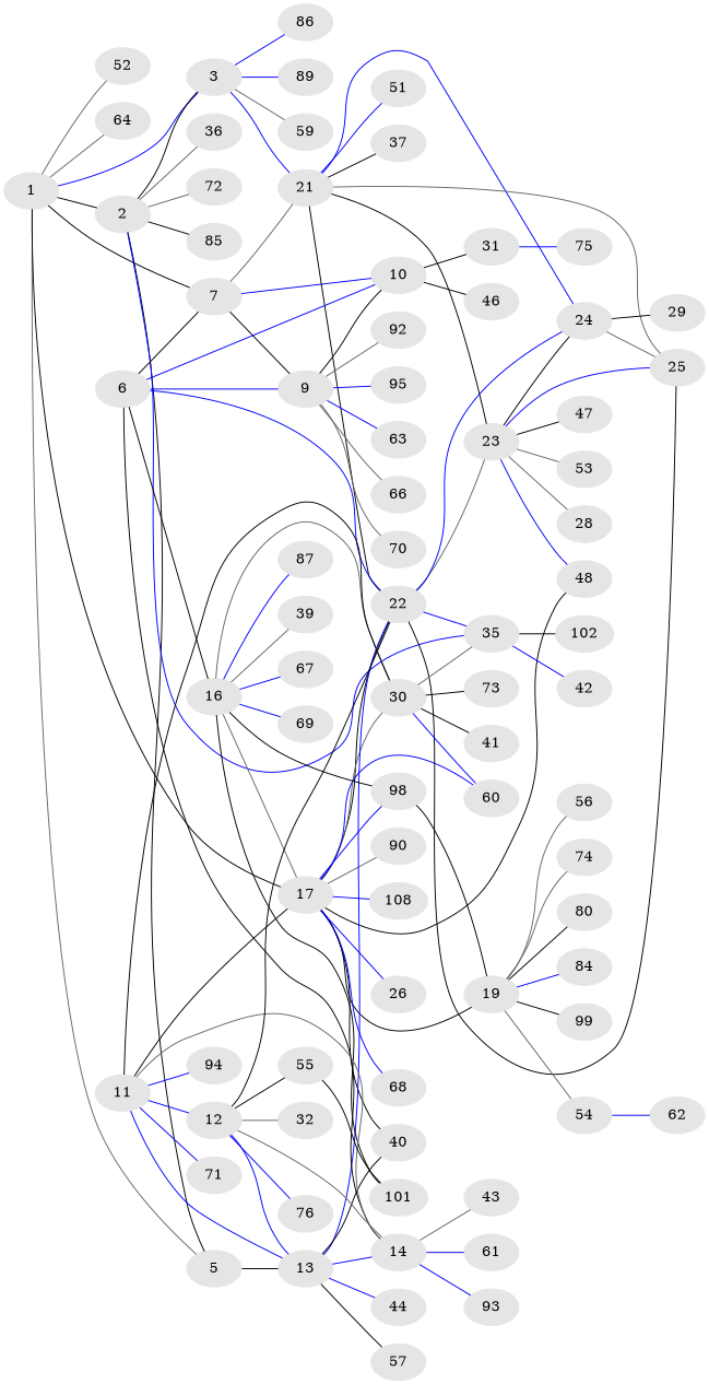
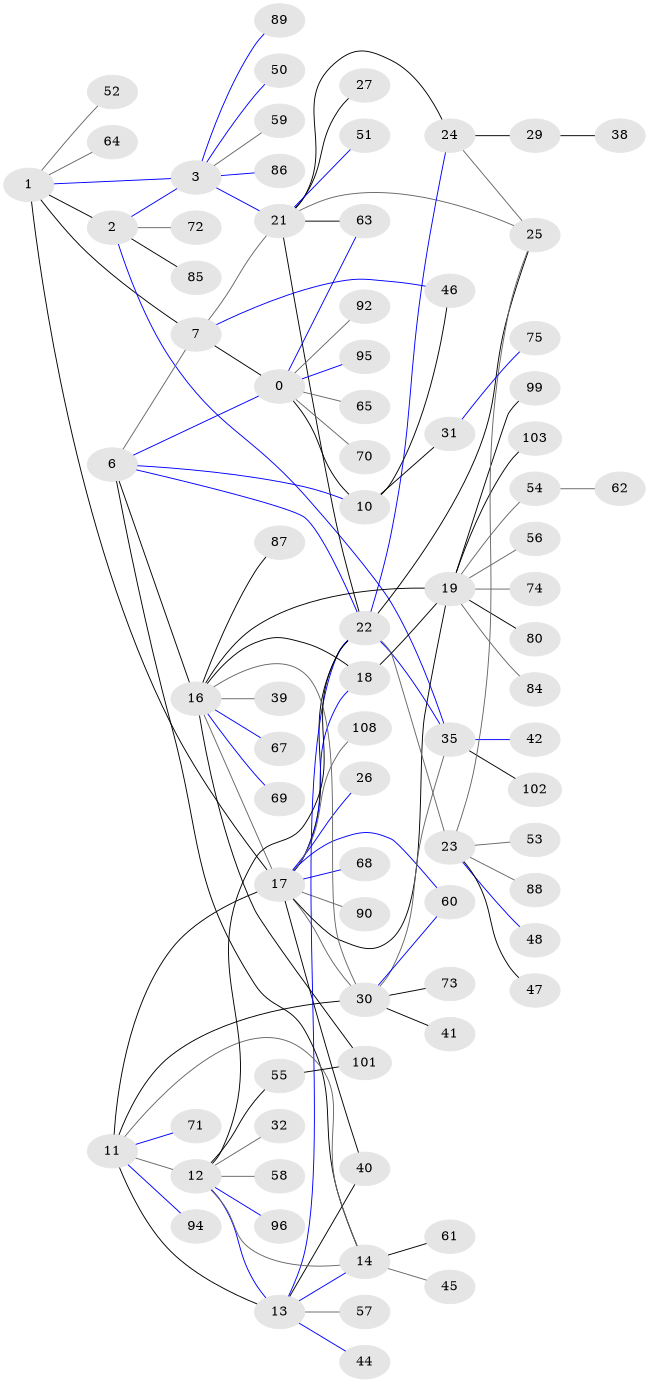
  graph {
    rankdir=LR
    node [color=gray90 style=filled]
    edge [color=black]
    1 [super="+91"]
    2 [super="+81"]
    3 [super="+4"]
-   5 [super="+37"]
    7 [super="+79"]
    17 [super="+20"]
    52
    64
    35 [super="+105"]
-   36
    72
    85
    21 [super="+87"]
+   50
    59
    86
    89
    13 [super="+15"]
-   9 [super="+106"]
+   9 [super="+106" label=0]
    10 [super="+28"]
    22 [super="+76"]
    30 [super="+34"]
    40
-   18 [label=98]
+   18
    19 [super="+39"]
    26
    48
    60
    68
    90
    108
    42
    102 [super="+104"]
    23 [super="+65"]
    24
    25 [super="+49"]
-   27 [label=37]
+   27
    51
    14 [super="+78"]
    44
    57
    6 [super="+8"]
    16 [super="+100"]
    63 [super="+82"]
-   66
+   66 [label=65]
    70 [super="+97"]
    92
    95
    31
    46
-   45 [label=43]
+   45
    61
-   93
    n54 [label=39]
    67
    69
    n57 [label=87]
    101
    75
    11 [super="+43"]
    12
    71
    94
    32
    55 [super="+107"]
-   96 [label=76]
+   58
+   96
    41
    73
    54
    56
    74
    80
    84
    99
+   103
    62
    47
    53 [super="+77"]
-   88 [label=28]
+   88
    29 [super="+98"]
+   38
    1 -- 2
    1 -- 3 [color=blue weight=2]
-   1 -- 5 [color=gray40]
    1 -- 7
    1 -- 17
    1 -- 52 [color=gray40]
    1 -- 64 [color=gray40]
-   2 -- 3 [weight=2]
-   2 -- 5
+   2 -- 3 [color=blue weight=2]
    2 -- 35 [color=blue]
-   2 -- 36 [color=gray40]
    2 -- 72 [color=gray40]
    2 -- 85
    3 -- 21 [color=blue]
+   3 -- 50 [color=blue]
    3 -- 59 [color=gray40]
    3 -- 86 [color=blue]
    3 -- 89 [color=blue]
-   5 -- 13
    7 -- 21 [color=gray40]
    7 -- 9
-   7 -- 10 [color=blue]
+   7 -- 46 [color=blue]
    17 -- 22
    17 -- 30 [color=gray40]
    17 -- 40
    17 -- 18 [color=blue weight=2]
    17 -- 19 [weight=2]
    17 -- 26 [color=blue]
-   17 -- 48
    17 -- 60 [color=blue]
    17 -- 68 [color=blue]
    17 -- 90 [color=gray40]
-   17 -- 108 [color=blue]
+   17 -- 108 [color=gray40]
    35 -- 42 [color=blue]
    35 -- 102
    21 -- 22
-   21 -- 23
-   21 -- 24 [color=blue]
+   21 -- 63
+   21 -- 24
    21 -- 25 [color=gray40]
    21 -- 27
    21 -- 51 [color=blue]
    13 -- 22 [color=blue]
    13 -- 40
    13 -- 14 [color=blue weight=2]
    13 -- 44 [color=blue]
-   13 -- 57
+   13 -- 57 [color=gray40]
    9 -- 10
    9 -- 63 [color=blue]
    9 -- 66 [color=gray40]
    9 -- 70 [color=gray40]
    9 -- 92 [color=gray40]
    9 -- 95 [color=blue]
    10 -- 31
    10 -- 46
    22 -- 35 [color=blue]
    22 -- 23 [color=gray40]
    22 -- 24 [color=blue]
    22 -- 25
    30 -- 35 [color=gray40]
    30 -- 60 [color=blue]
    30 -- 41
    30 -- 73
    18 -- 19
    19 -- 54 [color=gray40]
    19 -- 56 [color=gray40]
    19 -- 74 [color=gray40]
    19 -- 80
-   19 -- 84 [color=blue]
+   19 -- 84 [color=gray40]
    19 -- 99
+   19 -- 103
    23 -- 48 [color=blue]
-   23 -- 24
-   23 -- 25 [color=blue]
+   23 -- 25 [color=gray40]
    23 -- 47
    23 -- 53 [color=gray40]
    23 -- 88 [color=gray40]
    24 -- 25 [color=gray40]
    24 -- 29
    14 -- 45 [color=gray40]
-   14 -- 61 [color=blue]
-   14 -- 93 [color=blue]
-   6 -- 7 [weight=2]
+   14 -- 61
+   6 -- 7 [color=gray40 weight=2]
    6 -- 9 [color=blue weight=2]
    6 -- 10 [color=blue weight=2]
    6 -- 22 [color=blue]
    6 -- 14
    6 -- 16
    16 -- 17 [color=gray40 weight=2]
    16 -- 30 [color=gray40]
    16 -- 18
+   16 -- 19
    16 -- n54 [color=gray40]
    16 -- 67 [color=blue]
    16 -- 69 [color=blue]
-   16 -- n57 [color=blue]
+   16 -- n57
    16 -- 101
    31 -- 75 [color=blue]
    11 -- 17
-   11 -- 13 [color=blue weight=2]
+   11 -- 13 [weight=2]
    11 -- 30
    11 -- 14 [color=gray40]
-   11 -- 12 [color=blue]
+   11 -- 12 [color=gray40]
    11 -- 71 [color=blue]
    11 -- 94 [color=blue]
    12 -- 13 [color=blue weight=2]
    12 -- 22
    12 -- 14 [color=gray40]
    12 -- 32 [color=gray40]
    12 -- 55
+   12 -- 58 [color=gray40]
    12 -- 96 [color=blue]
    55 -- 101
-   54 -- 62 [color=blue]
+   54 -- 62 [color=gray40]
+   29 -- 38
  }
